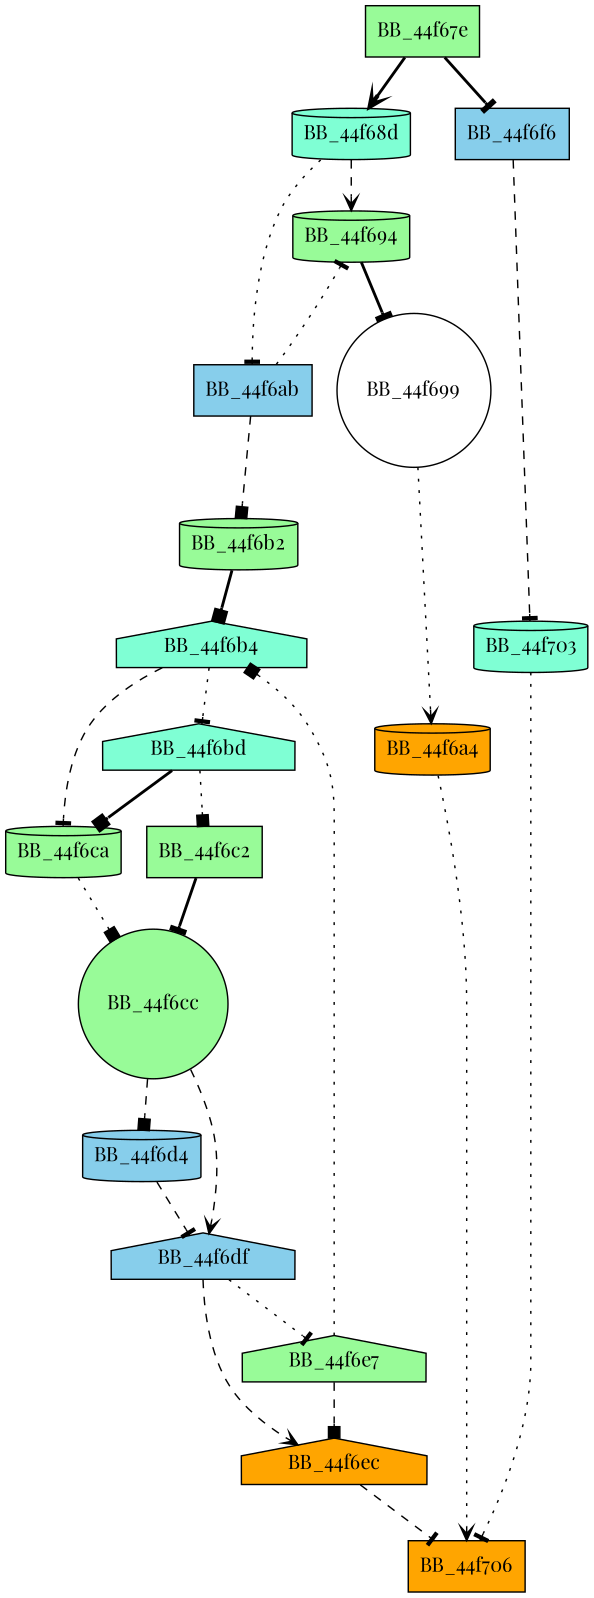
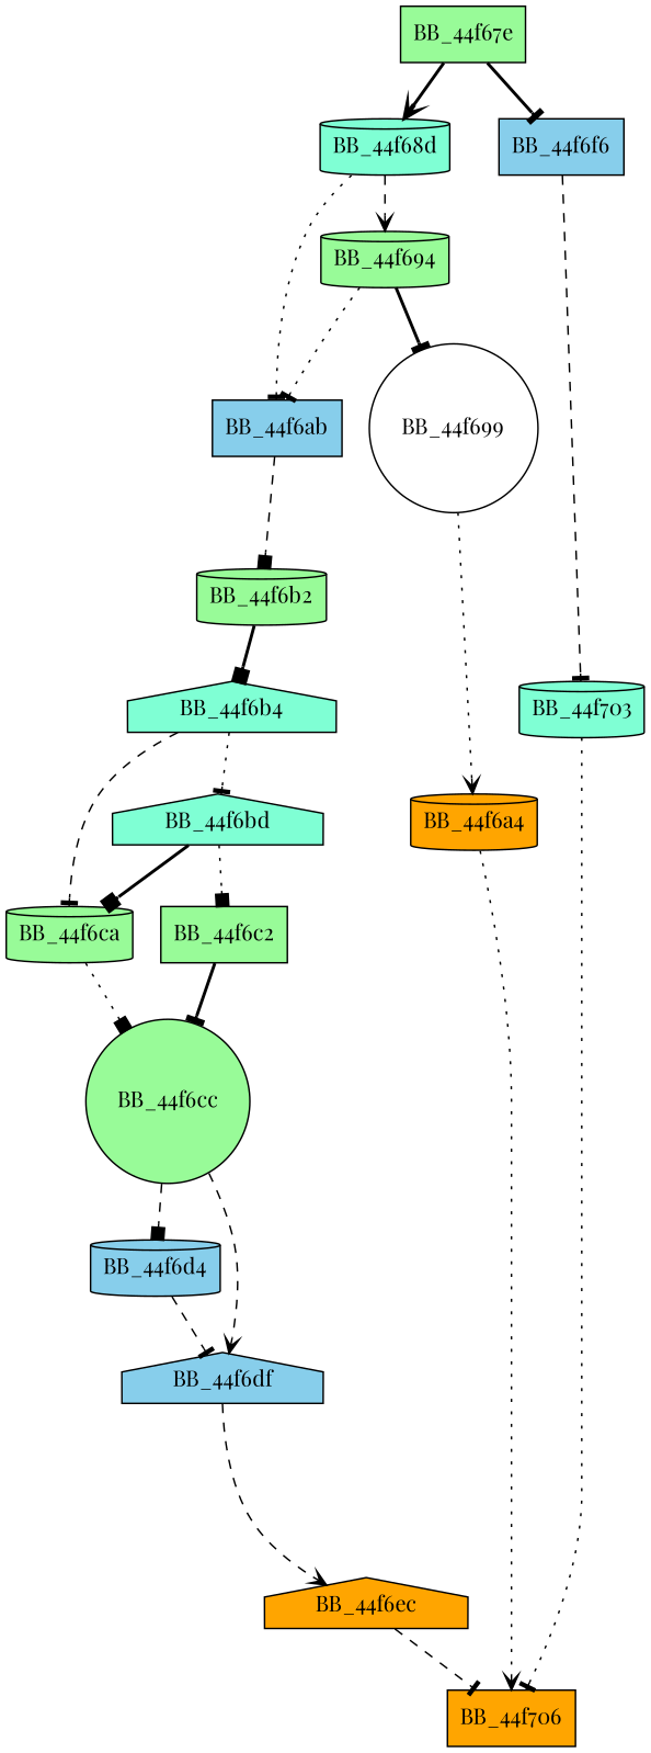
  digraph {
    fontname="Playfair Display"
    node [fillcolor=palegreen fontname="Playfair Display" shape=cylinder style=filled]
    edge [arrowhead=tee fontname="Playfair Display" style=dashed]
    BB_44f67e [shape=box]
    BB_44f68d [fillcolor=aquamarine]
    BB_44f6f6 [fillcolor=skyblue shape=box]
    BB_44f694
    BB_44f6ab [fillcolor=skyblue shape=box]
    BB_44f703 [fillcolor=aquamarine]
    BB_44f699 [fillcolor=white shape=circle]
    BB_44f6b2
    BB_44f706 [fillcolor=orange shape=box]
    BB_44f6a4 [fillcolor=orange]
    BB_44f6b4 [fillcolor=aquamarine shape=house]
    BB_44f6bd [fillcolor=aquamarine shape=house]
    BB_44f6ca
    BB_44f6c2 [shape=box]
    BB_44f6cc [shape=circle]
    BB_44f6d4 [fillcolor=skyblue]
    BB_44f6df [fillcolor=skyblue shape=house]
-   BB_44f6e7 [shape=house]
    BB_44f6ec [fillcolor=orange shape=house]
    BB_44f67e -> BB_44f68d [arrowhead=vee style=bold]
    BB_44f67e -> BB_44f6f6 [style=bold]
    BB_44f68d -> BB_44f694 [arrowhead=vee]
    BB_44f68d -> BB_44f6ab [style=dotted]
    BB_44f6f6 -> BB_44f703
    BB_44f694 -> BB_44f699 [style=bold]
-   BB_44f6ab -> BB_44f694 [style=dotted]
+   BB_44f694 -> BB_44f6ab [style=dotted]
    BB_44f6ab -> BB_44f6b2 [arrowhead=box]
    BB_44f703 -> BB_44f706 [style=dotted]
    BB_44f699 -> BB_44f6a4 [arrowhead=vee style=dotted]
    BB_44f6b2 -> BB_44f6b4 [arrowhead=box style=bold]
    BB_44f6a4 -> BB_44f706 [arrowhead=vee style=dotted]
    BB_44f6b4 -> BB_44f6bd [style=dotted]
    BB_44f6b4 -> BB_44f6ca
    BB_44f6bd -> BB_44f6ca [arrowhead=box style=bold]
    BB_44f6bd -> BB_44f6c2 [arrowhead=box style=dotted]
    BB_44f6ca -> BB_44f6cc [arrowhead=box style=dotted]
    BB_44f6c2 -> BB_44f6cc [style=bold]
    BB_44f6cc -> BB_44f6d4 [arrowhead=box]
    BB_44f6cc -> BB_44f6df [arrowhead=vee]
    BB_44f6d4 -> BB_44f6df
-   BB_44f6df -> BB_44f6e7 [style=dotted]
    BB_44f6df -> BB_44f6ec [arrowhead=vee]
-   BB_44f6e7 -> BB_44f6b4 [arrowhead=box style=dotted]
-   BB_44f6e7 -> BB_44f6ec [arrowhead=box]
    BB_44f6ec -> BB_44f706
  }
